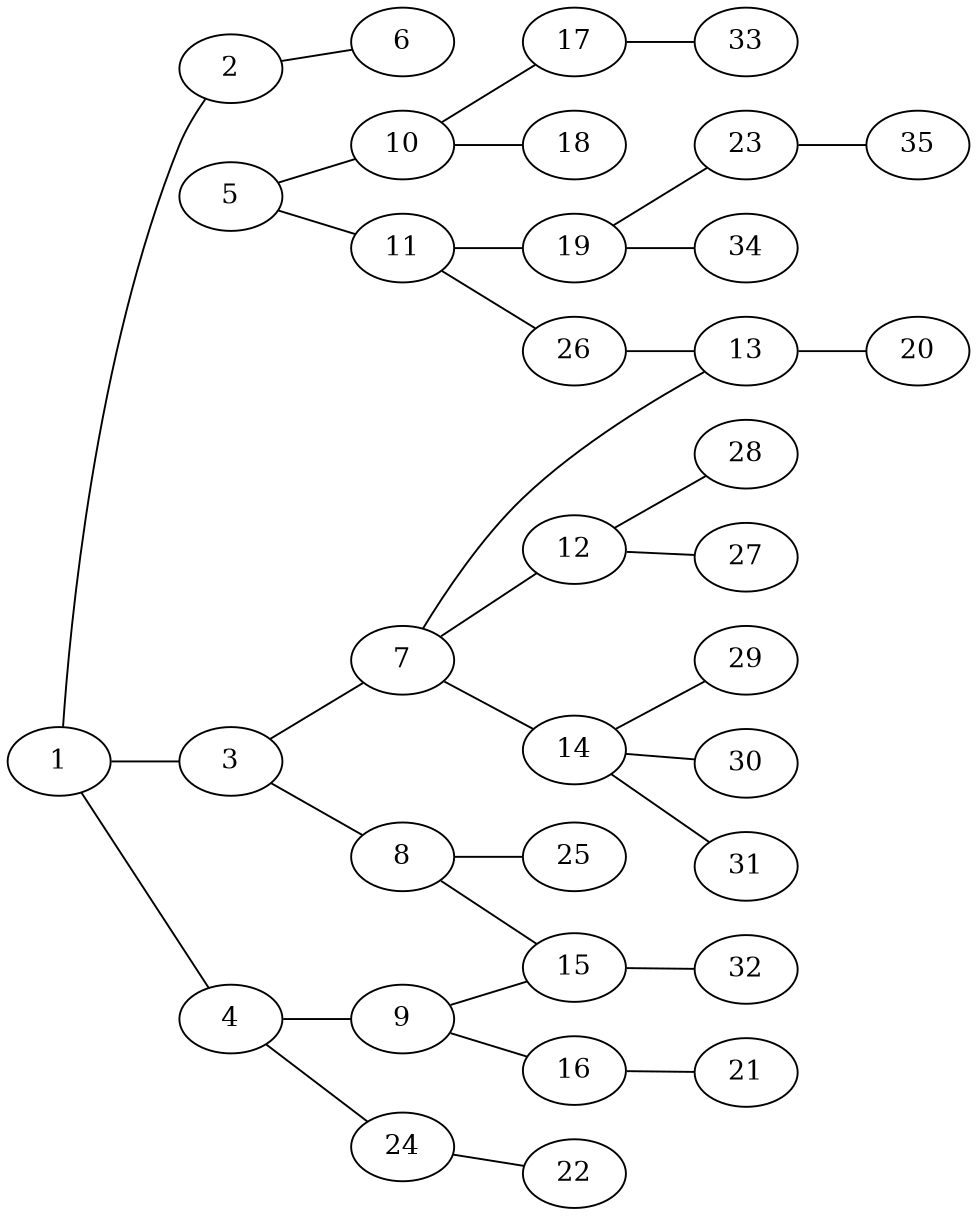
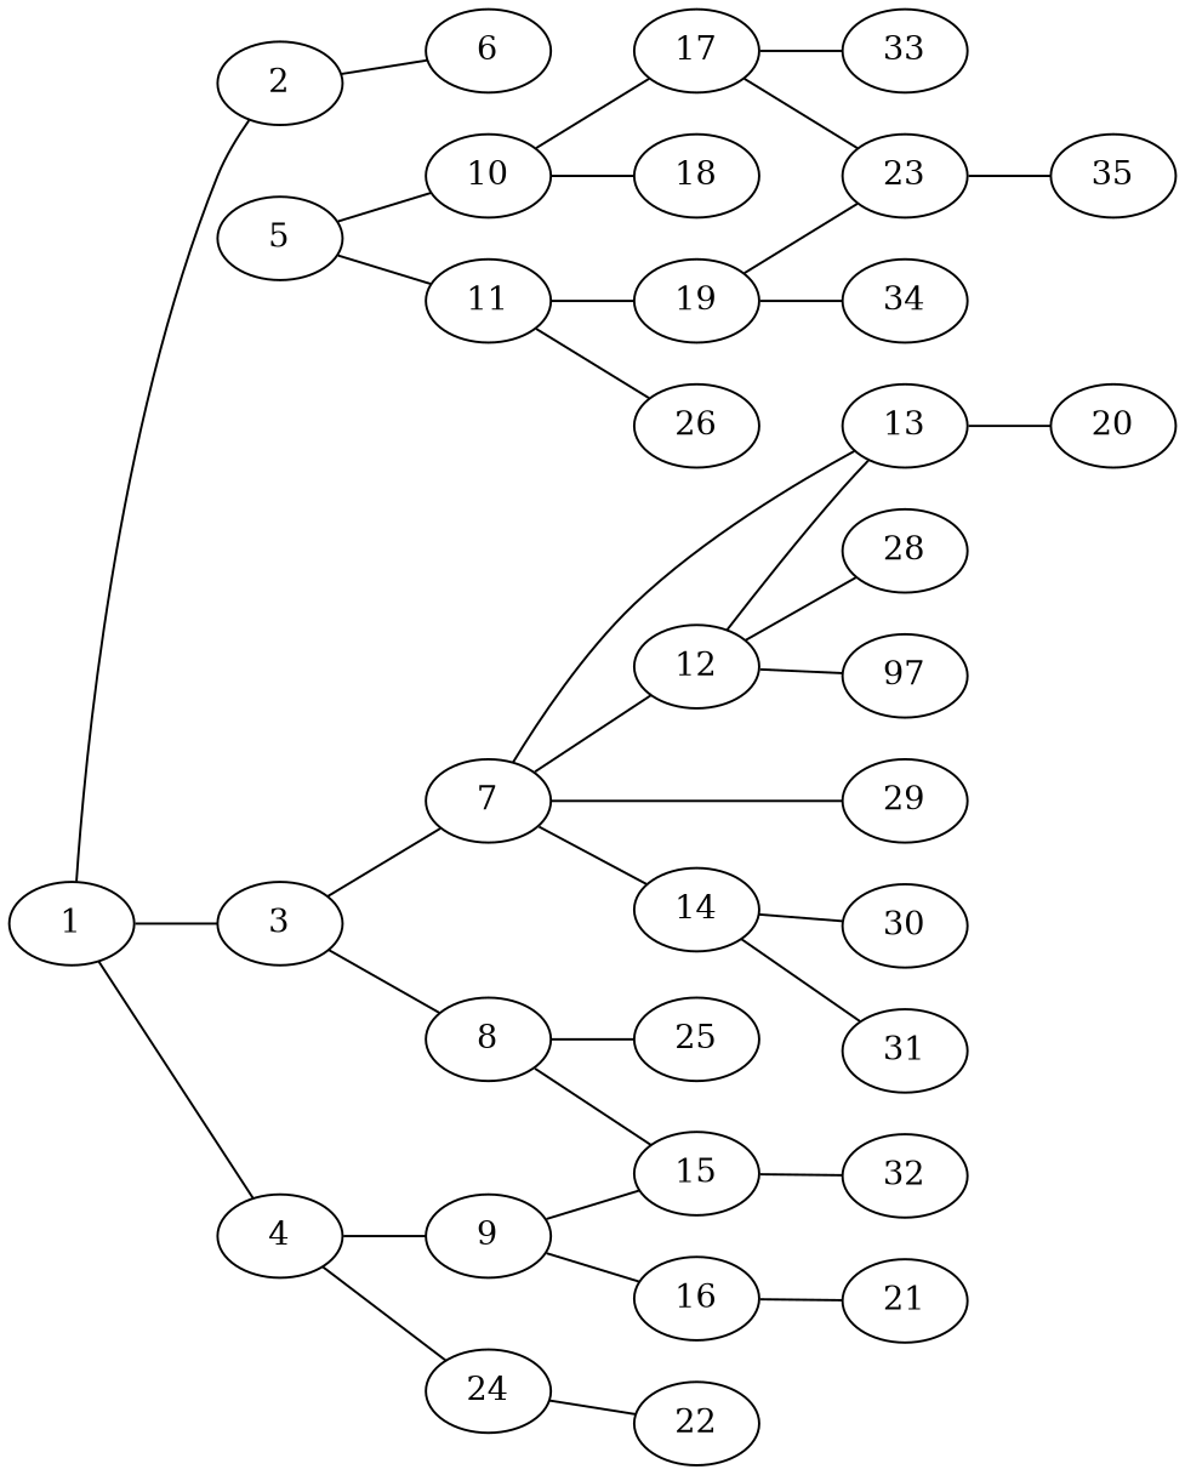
  graph {
    rankdir=LR
    node [chem=C]
    edge [valence=1]
    1
    2
    3
    4
    6 [chem=N]
    7 [chem=N]
    8
    9
    24 [chem=H]
    5
    10
    11
    12
    13
    14
    15
    25 [chem=H]
    16 [chem=N]
    22 [chem=O]
    17
    18 [chem=F]
    19
    26 [chem=H]
-   27 [chem=H]
+   27 [chem=H label=97]
    28 [chem=H]
    20 [chem=O]
    29 [chem=H]
    30 [chem=H]
    31 [chem=H]
    32 [chem=H]
    21 [chem=O]
    23
    33 [chem=H]
    34 [chem=H]
    35 [chem=H]
    1 -- 2
    1 -- 3 [valence=2]
    1 -- 4
    2 -- 6 [valence=2]
    3 -- 7
    3 -- 8
    4 -- 9 [valence=2]
    4 -- 24
    7 -- 12
    7 -- 13
    7 -- 14
    8 -- 15 [valence=2]
    8 -- 25
    9 -- 15
    9 -- 16
    24 -- 22
    5 -- 10
    5 -- 11 [valence=2]
    10 -- 17 [valence=2]
    10 -- 18
    11 -- 19
    11 -- 26
-   26 -- 13
+   12 -- 13
    12 -- 27
    12 -- 28
    13 -- 20 [valence=2]
-   14 -- 29
+   7 -- 29
    14 -- 30
    14 -- 31
    15 -- 32
    16 -- 21 [valence=2]
+   17 -- 23
    17 -- 33
    19 -- 23 [valence=2]
    19 -- 34
    23 -- 35
  }
